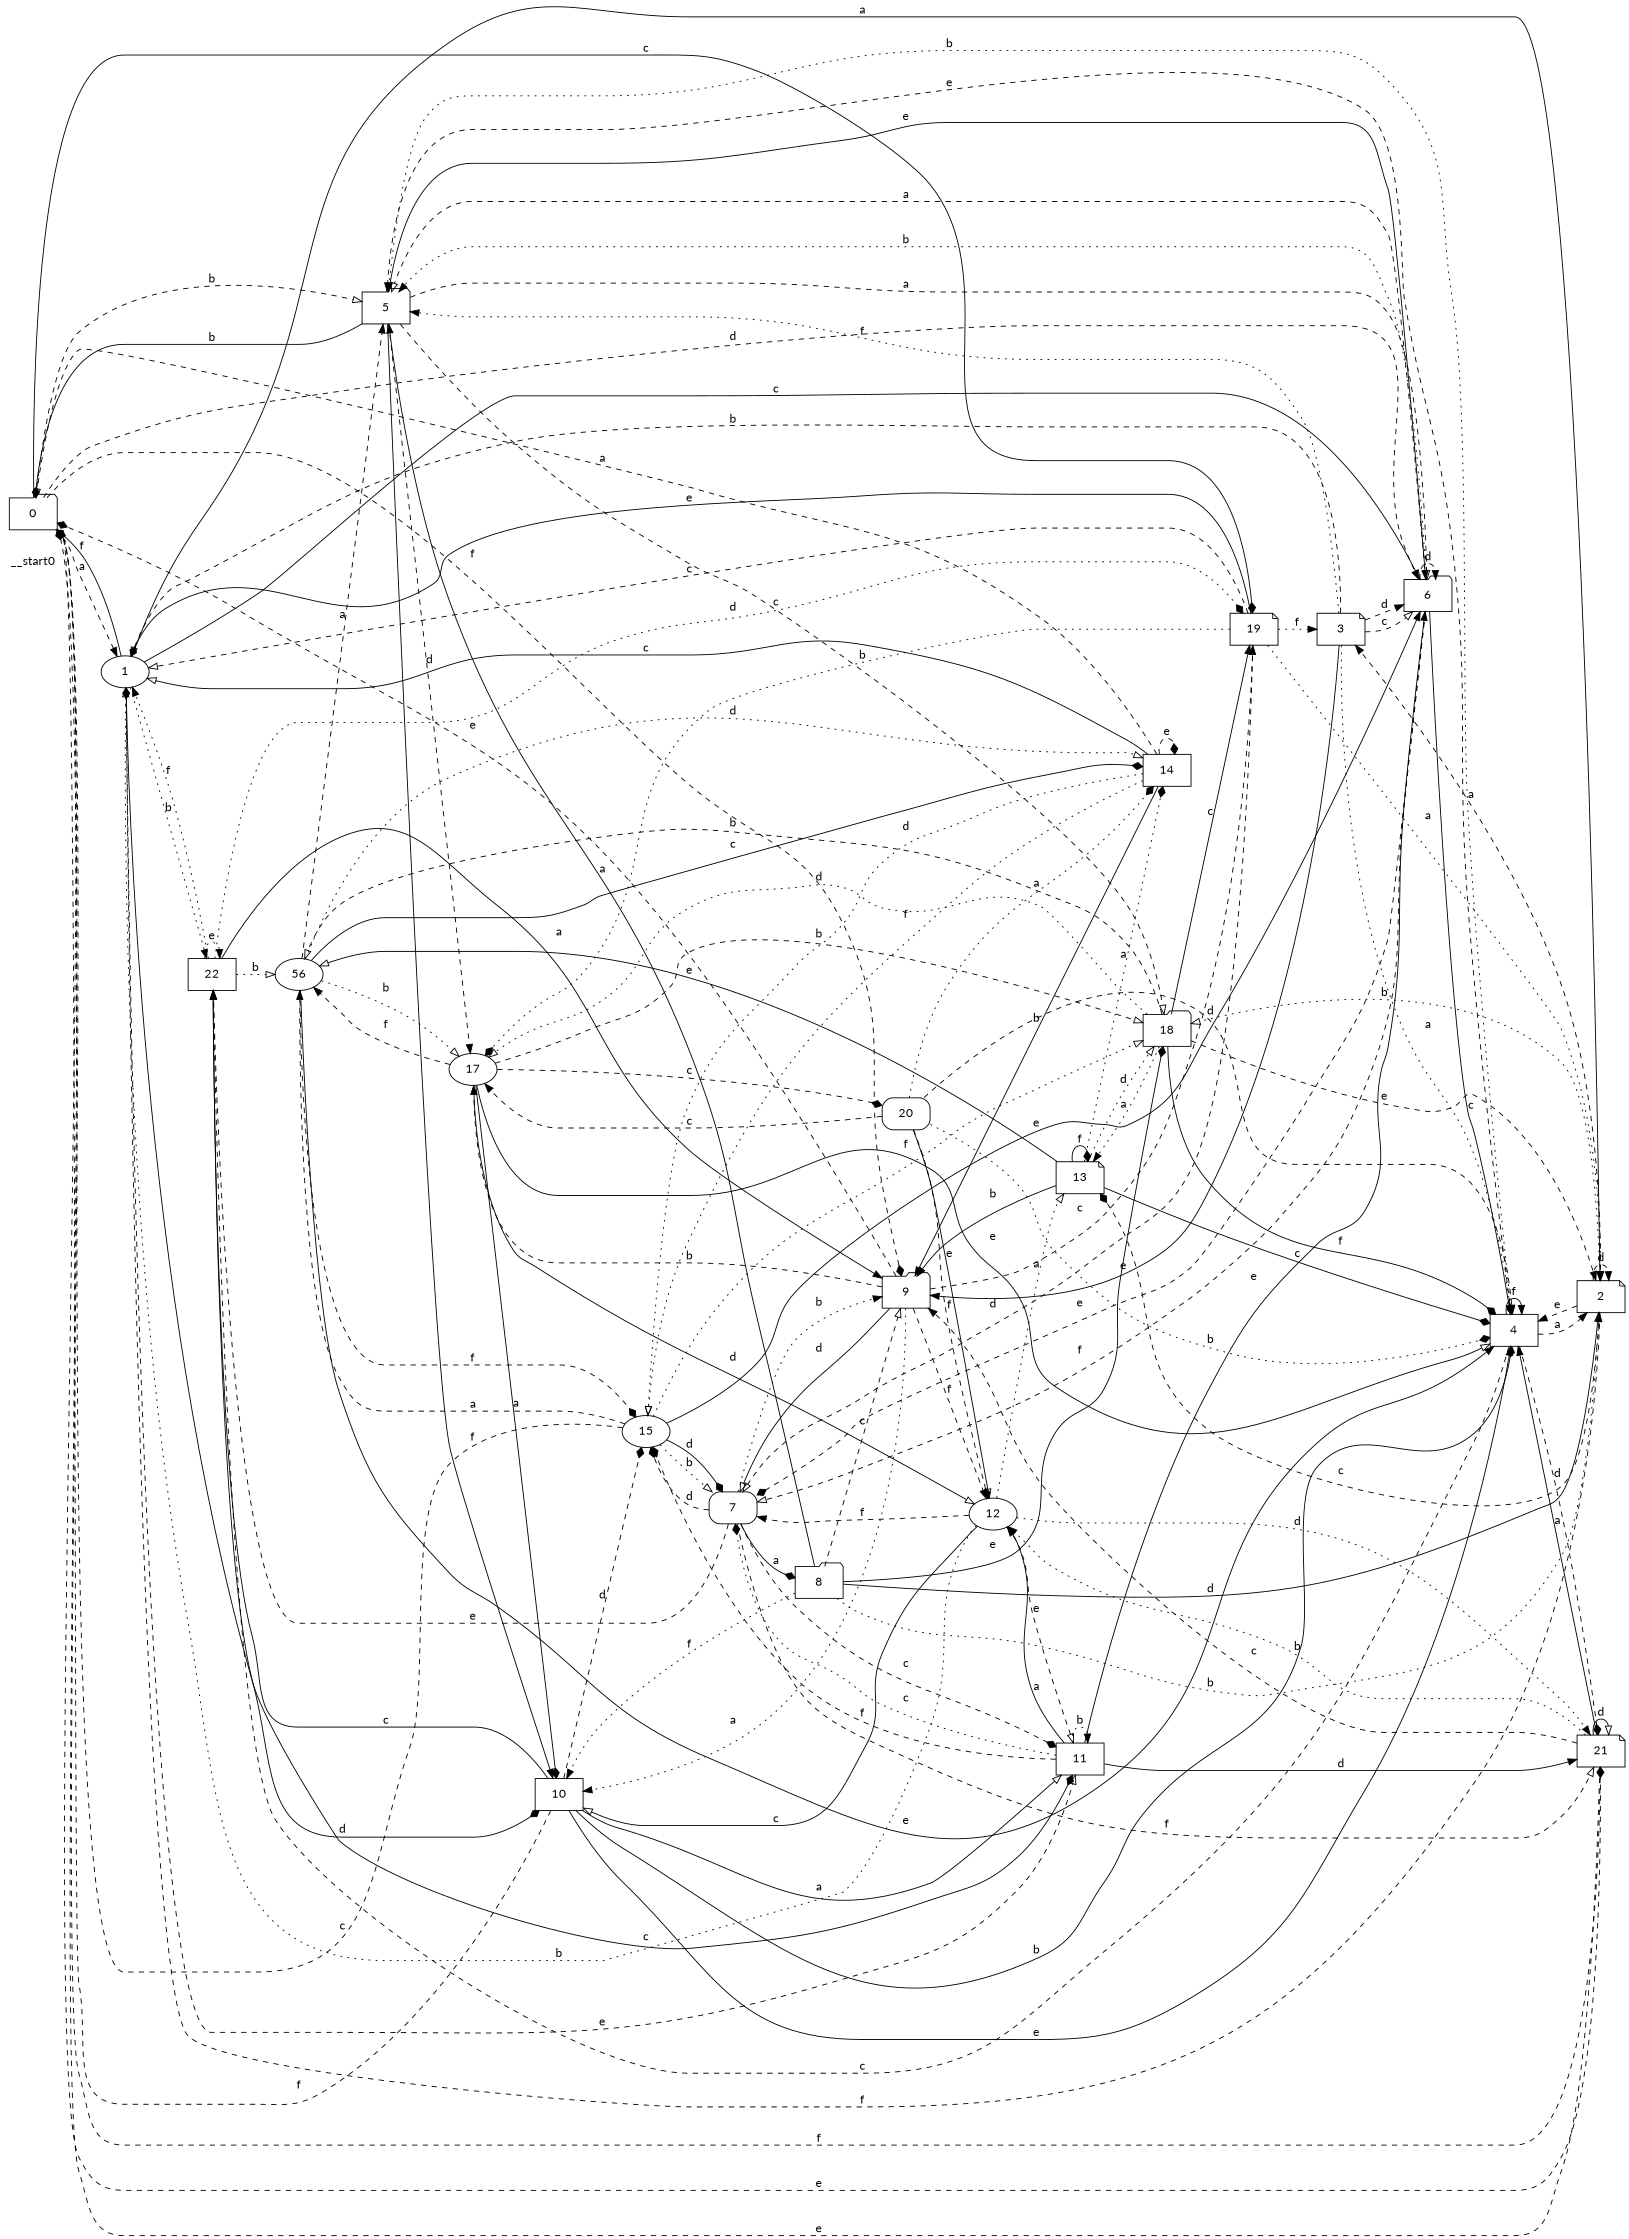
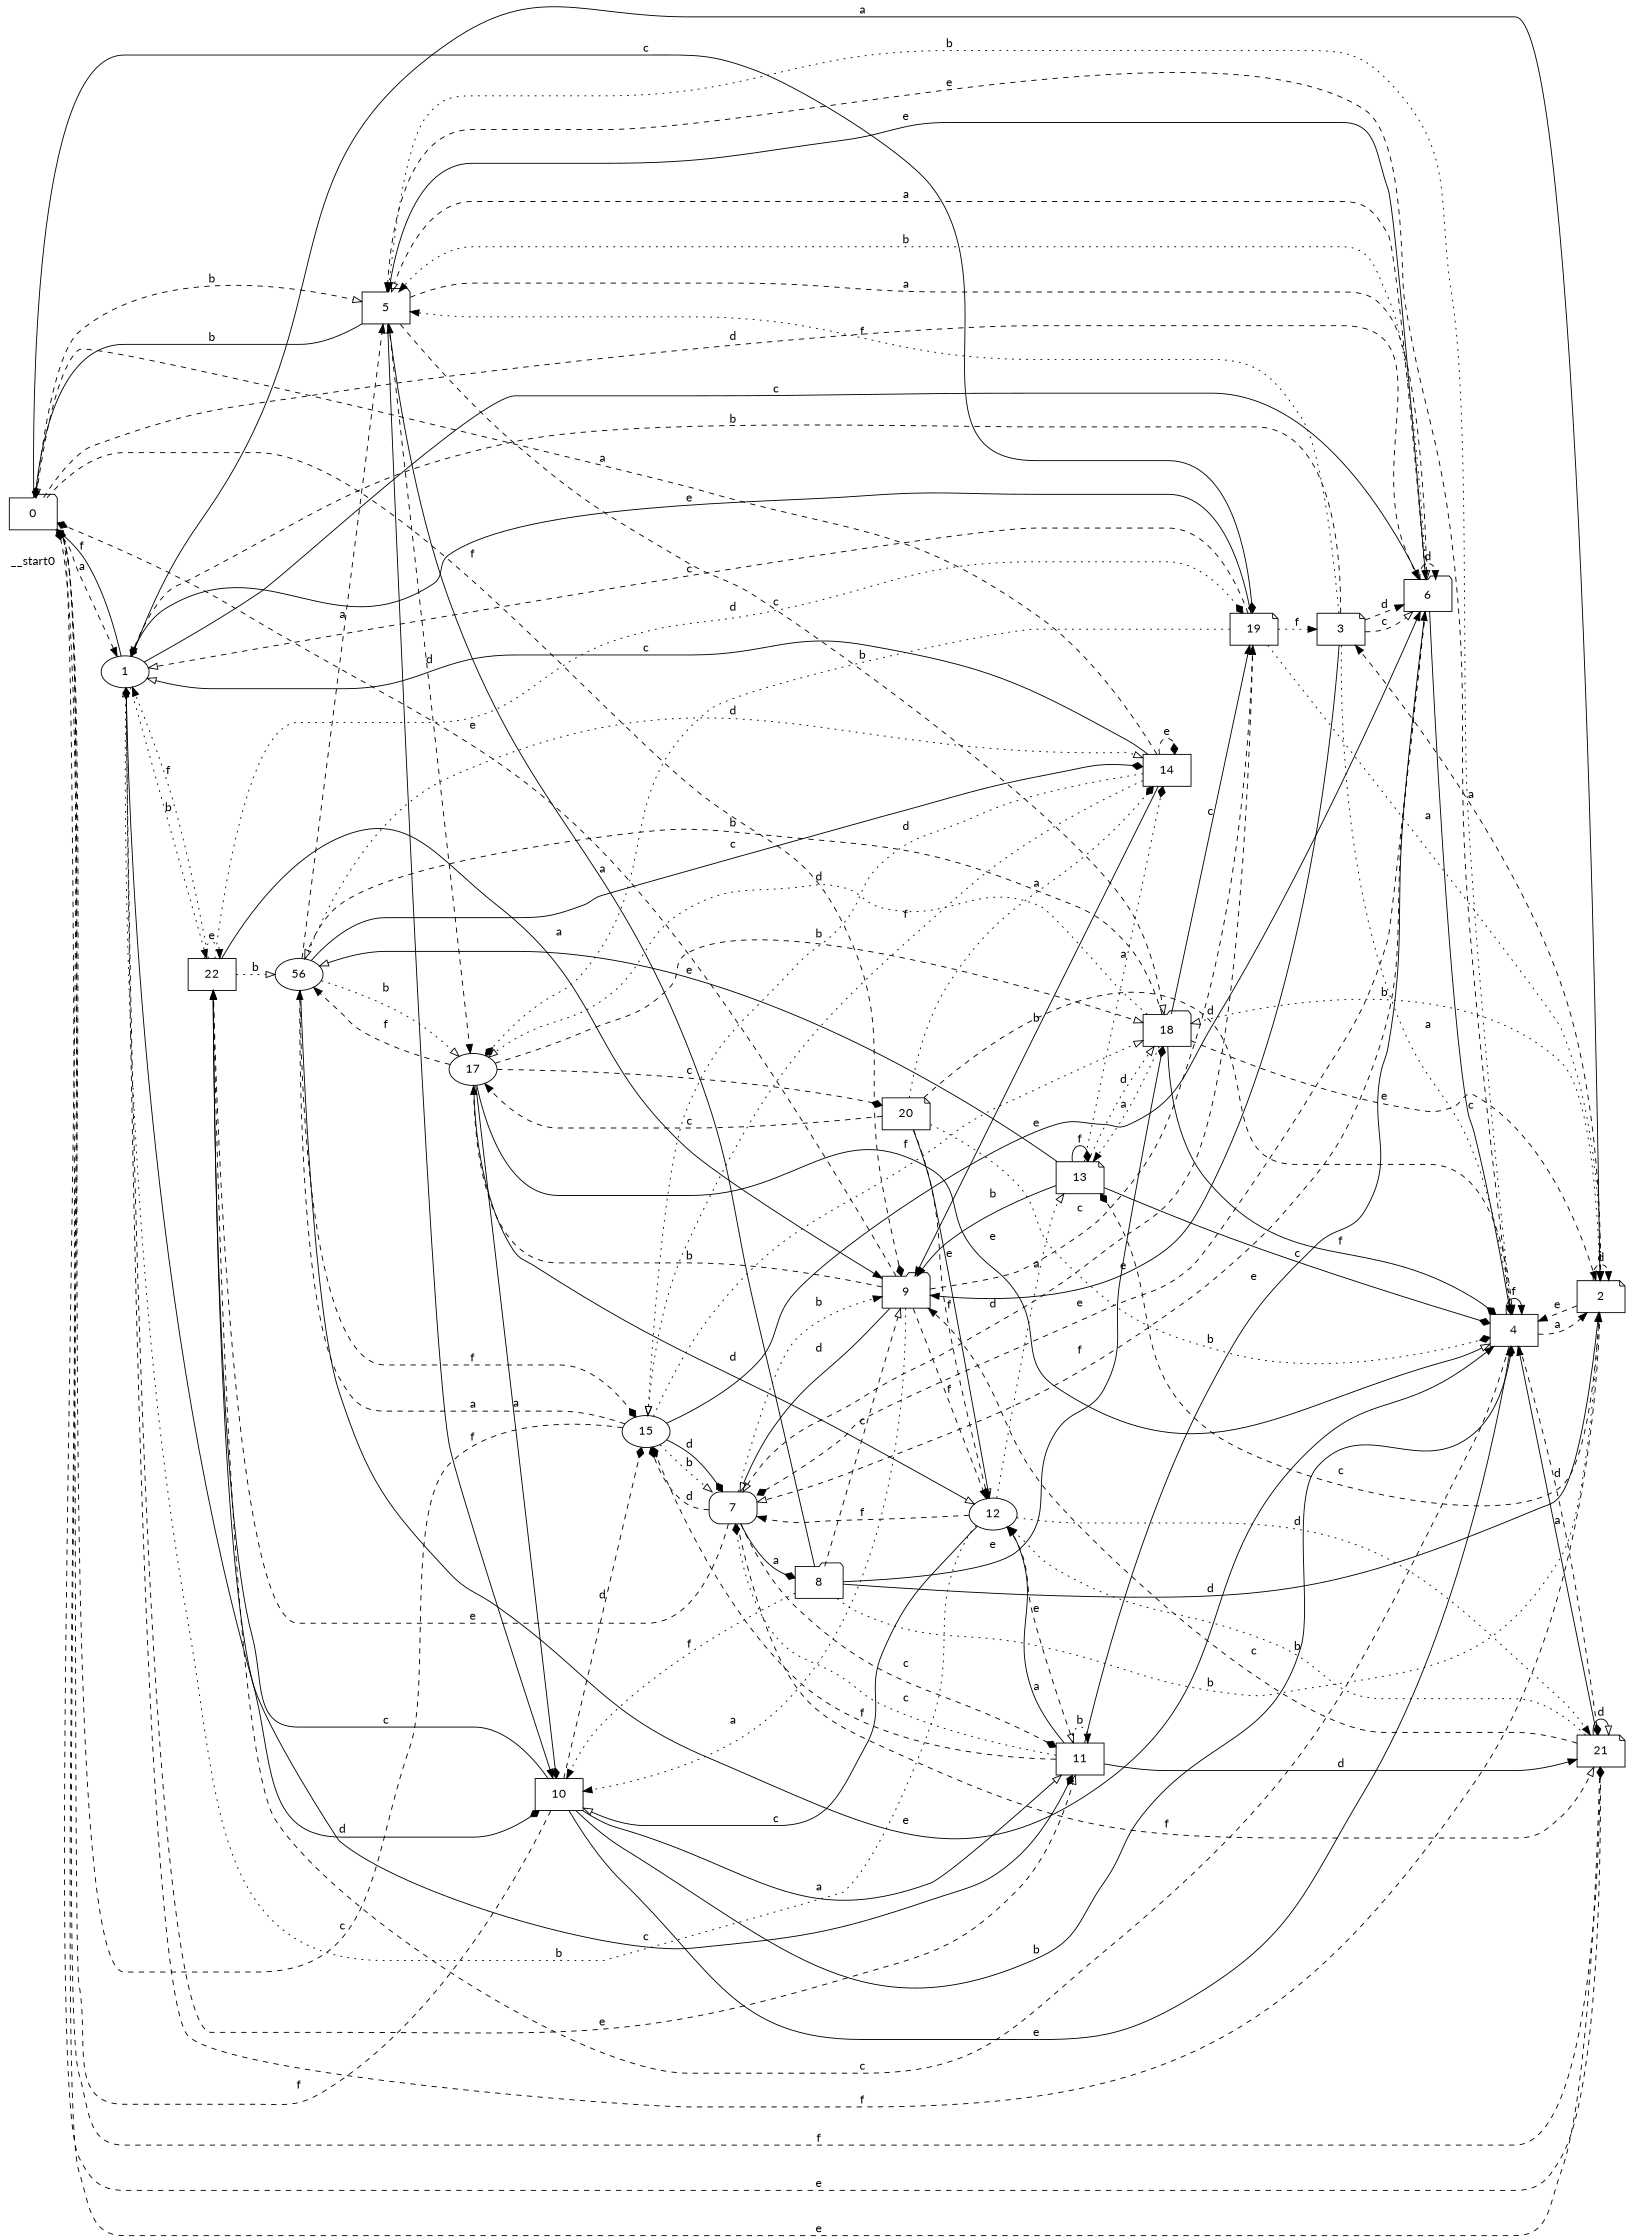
  digraph {
    fontname=Lato
    rankdir=LR
    node [fontname=Lato shape=folder color=black fillcolor=white style=filled]
    edge [arrowhead=normal fontname=Lato style=dashed]
    __start0 [shape=none color="" fillcolor="" style=""]
    n2 [label=0 style="rounded,filled"]
    n3 [label=1 shape=ellipse]
    n4 [label=5]
    n5 [label=6]
    n6 [label=9 style="rounded,filled"]
    n7 [label=19 shape=note style="rounded,filled"]
    n8 [label=21 shape=note]
    n9 [label=2 shape=note]
    n10 [label=10 shape=box]
    n11 [label=11 shape=box]
    n12 [label=22 shape=box]
    n13 [label=18 style="rounded,filled"]
    n14 [label=17 shape=ellipse style="rounded,filled"]
    n15 [label=4 shape=box]
    n16 [label=7 shape=box style="rounded,filled"]
    n17 [label=12 shape=ellipse]
    n18 [label=3 shape=note style="rounded,filled"]
    n19 [label=13 shape=note style="rounded,filled"]
    n20 [label=15 shape=ellipse style="rounded,filled"]
    n21 [label=56 shape=ellipse]
    n22 [label=14 shape=box]
-   n23 [label=20 shape=box style="rounded,filled"]
+   n23 [label=20 shape=note style="rounded,filled"]
    n24 [label=8 style="rounded,filled"]
    n2 -> n3 [label=a]
    n2 -> n4 [arrowhead=onormal label=b]
    n2 -> n5 [label=d]
    n2 -> n6 [arrowhead=diamond label=f]
    n2 -> n7 [arrowhead=diamond label=c style=solid]
    n2 -> n8 [arrowhead=diamond label=e]
    n3 -> n2 [arrowhead=diamond label=f style=solid]
    n3 -> n5 [arrowhead=onormal label=c style=solid]
    n3 -> n9 [label=a style=solid]
    n3 -> n10 [arrowhead=diamond label=d style=solid]
    n3 -> n11 [arrowhead=onormal label=e]
    n3 -> n12 [label=b style=dotted]
    n4 -> n2 [arrowhead=diamond label=b style=solid]
    n4 -> n5 [arrowhead=onormal label=a]
    n4 -> n5 [label=e style=solid]
    n4 -> n10 [label=f style=solid]
    n4 -> n13 [arrowhead=onormal label=c]
    n4 -> n14 [label=d]
    n5 -> n4 [arrowhead=onormal label=a]
    n5 -> n4 [label=b style=dotted]
    n5 -> n5 [label=d]
    n5 -> n15 [label=c style=solid]
    n5 -> n16 [arrowhead=diamond label=e]
    n5 -> n16 [arrowhead=onormal label=f]
    n6 -> n2 [arrowhead=diamond label=e]
    n6 -> n7 [label=c]
    n6 -> n10 [label=a style=dotted]
    n6 -> n14 [label=b]
    n6 -> n16 [arrowhead=onormal label=d style=solid]
    n6 -> n17 [label=f]
    n7 -> n3 [arrowhead=onormal label=c]
    n7 -> n3 [arrowhead=diamond label=e style=solid]
    n7 -> n9 [label=a style=dotted]
    n7 -> n14 [arrowhead=diamond label=b style=dotted]
    n7 -> n16 [arrowhead=onormal label=d]
    n7 -> n18 [label=f style=dotted]
    n8 -> n2 [arrowhead=diamond label=e]
    n8 -> n2 [arrowhead=onormal label=f]
    n8 -> n6 [label=c]
    n8 -> n8 [arrowhead=onormal label=d style=solid]
    n8 -> n15 [label=a style=solid]
    n8 -> n17 [label=b style=dotted]
    n9 -> n3 [arrowhead=diamond label=f]
    n9 -> n9 [label=d]
    n9 -> n13 [arrowhead=onormal label=b style=dotted]
    n9 -> n15 [label=e]
    n9 -> n18 [label=a]
    n9 -> n19 [arrowhead=diamond label=c]
    n10 -> n2 [arrowhead=onormal label=f]
    n10 -> n11 [arrowhead=onormal label=a style=solid]
    n10 -> n12 [label=c style=solid]
    n10 -> n15 [arrowhead=diamond label=b style=solid]
    n10 -> n15 [label=e style=solid]
    n10 -> n20 [arrowhead=diamond label=d]
    n11 -> n5 [label=e style=solid]
    n11 -> n8 [label=d style=solid]
    n11 -> n11 [label=b style=dotted]
    n11 -> n16 [arrowhead=diamond label=c style=dotted]
    n11 -> n17 [label=a style=solid]
    n11 -> n20 [arrowhead=diamond label=f]
    n12 -> n3 [label=f style=dotted]
    n12 -> n6 [label=a style=solid]
    n12 -> n7 [arrowhead=diamond label=d style=dotted]
    n12 -> n11 [arrowhead=diamond label=c style=solid]
    n12 -> n12 [label=e style=dotted]
    n12 -> n21 [arrowhead=onormal label=b style=dotted]
    n13 -> n7 [label=c style=solid]
    n13 -> n9 [label=e]
    n13 -> n14 [arrowhead=onormal label=d style=dotted]
    n13 -> n15 [arrowhead=diamond label=f style=solid]
    n13 -> n19 [label=a style=dotted]
    n13 -> n21 [arrowhead=onormal label=b]
    n14 -> n10 [arrowhead=diamond label=a style=solid]
    n14 -> n13 [arrowhead=onormal label=b]
    n14 -> n15 [arrowhead=onormal label=e style=solid]
    n14 -> n17 [arrowhead=onormal label=d style=solid]
    n14 -> n21 [label=f]
    n14 -> n23 [arrowhead=diamond label=c]
    n15 -> n4 [label=b style=dotted]
    n15 -> n4 [label=e]
    n15 -> n8 [arrowhead=diamond label=d]
    n15 -> n9 [label=a]
    n15 -> n12 [arrowhead=onormal label=c]
    n15 -> n15 [label=f style=solid]
    n16 -> n6 [label=b style=dotted]
    n16 -> n8 [arrowhead=onormal label=f]
    n16 -> n11 [arrowhead=diamond label=c]
    n16 -> n12 [label=e]
    n16 -> n20 [arrowhead=diamond label=d]
    n16 -> n24 [arrowhead=diamond label=a style=solid]
    n17 -> n3 [arrowhead=onormal label=b style=dotted]
    n17 -> n8 [label=d style=dotted]
    n17 -> n10 [arrowhead=onormal label=c style=solid]
    n17 -> n11 [arrowhead=onormal label=e]
    n17 -> n16 [label=f]
    n17 -> n19 [arrowhead=onormal label=a style=dotted]
    n18 -> n3 [arrowhead=onormal label=b]
    n18 -> n4 [label=f style=dotted]
    n18 -> n5 [arrowhead=onormal label=c]
    n18 -> n5 [label=d]
    n18 -> n6 [label=e style=solid]
    n18 -> n15 [arrowhead=diamond label=a style=dotted]
    n19 -> n6 [label=b style=solid]
    n19 -> n13 [arrowhead=onormal label=d style=dotted]
    n19 -> n15 [arrowhead=diamond label=c style=solid]
    n19 -> n19 [arrowhead=diamond label=f style=solid]
    n19 -> n21 [arrowhead=onormal label=e style=solid]
    n19 -> n22 [arrowhead=diamond label=a style=dotted]
    n20 -> n2 [label=c]
    n20 -> n5 [label=e style=solid]
    n20 -> n13 [arrowhead=onormal label=f style=dotted]
    n20 -> n16 [arrowhead=onormal label=b style=dotted]
    n20 -> n16 [arrowhead=diamond label=d style=solid]
    n20 -> n21 [label=a]
    n21 -> n4 [label=a]
    n21 -> n14 [arrowhead=onormal label=b style=dotted]
    n21 -> n15 [label=e style=solid]
    n21 -> n20 [arrowhead=diamond label=f]
    n21 -> n22 [arrowhead=diamond label=c style=solid]
    n21 -> n22 [arrowhead=onormal label=d style=dotted]
    n22 -> n2 [arrowhead=onormal label=a]
    n22 -> n3 [arrowhead=onormal label=c style=solid]
    n22 -> n6 [label=b style=solid]
    n22 -> n20 [arrowhead=onormal label=d style=dotted]
    n22 -> n20 [arrowhead=onormal label=f style=dotted]
    n22 -> n22 [arrowhead=diamond label=e]
    n23 -> n14 [label=c]
    n23 -> n15 [arrowhead=diamond label=b style=dotted]
    n23 -> n15 [label=d]
    n23 -> n17 [arrowhead=onormal label=e style=solid]
    n23 -> n17 [arrowhead=diamond label=f]
    n23 -> n22 [arrowhead=diamond label=a style=dotted]
    n24 -> n4 [label=a style=solid]
    n24 -> n6 [arrowhead=onormal label=c]
    n24 -> n9 [label=b style=dotted]
    n24 -> n9 [arrowhead=onormal label=d style=solid]
    n24 -> n10 [label=f style=dotted]
    n24 -> n13 [arrowhead=diamond label=e style=solid]
  }
